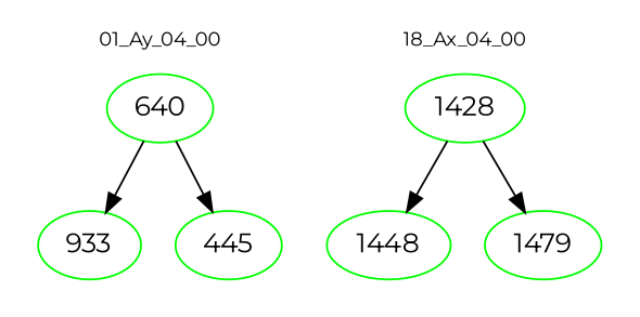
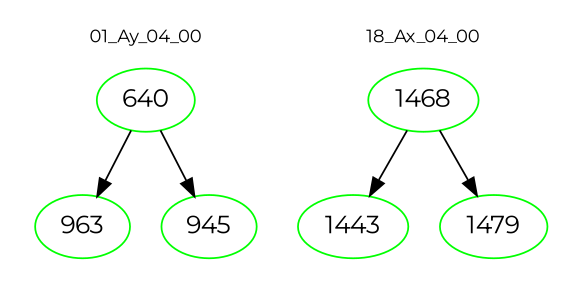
  digraph {
    fontname=Montserrat
    node [color=green fontname=Montserrat]
    edge [color=black fontname=Montserrat]
    n1 [label=640]
-   n2 [label=933]
-   n3 [label=445]
-   n4 [label=1428]
-   n5 [label=1448]
+   n2 [label=963]
+   n3 [label=945]
+   n4 [label=1468]
+   n5 [label=1443]
    n6 [label=1479]
    subgraph cluster_1 {
      color=white
      fontsize=10
      label="01_Ay_04_00"
      n1
      n2
      n3
    }
    subgraph cluster_2 {
      color=white
      fontsize=10
      label="18_Ax_04_00"
      n4
      n5
      n6
    }
    n1 -> n2
    n1 -> n3
    n4 -> n5
    n4 -> n6
  }
